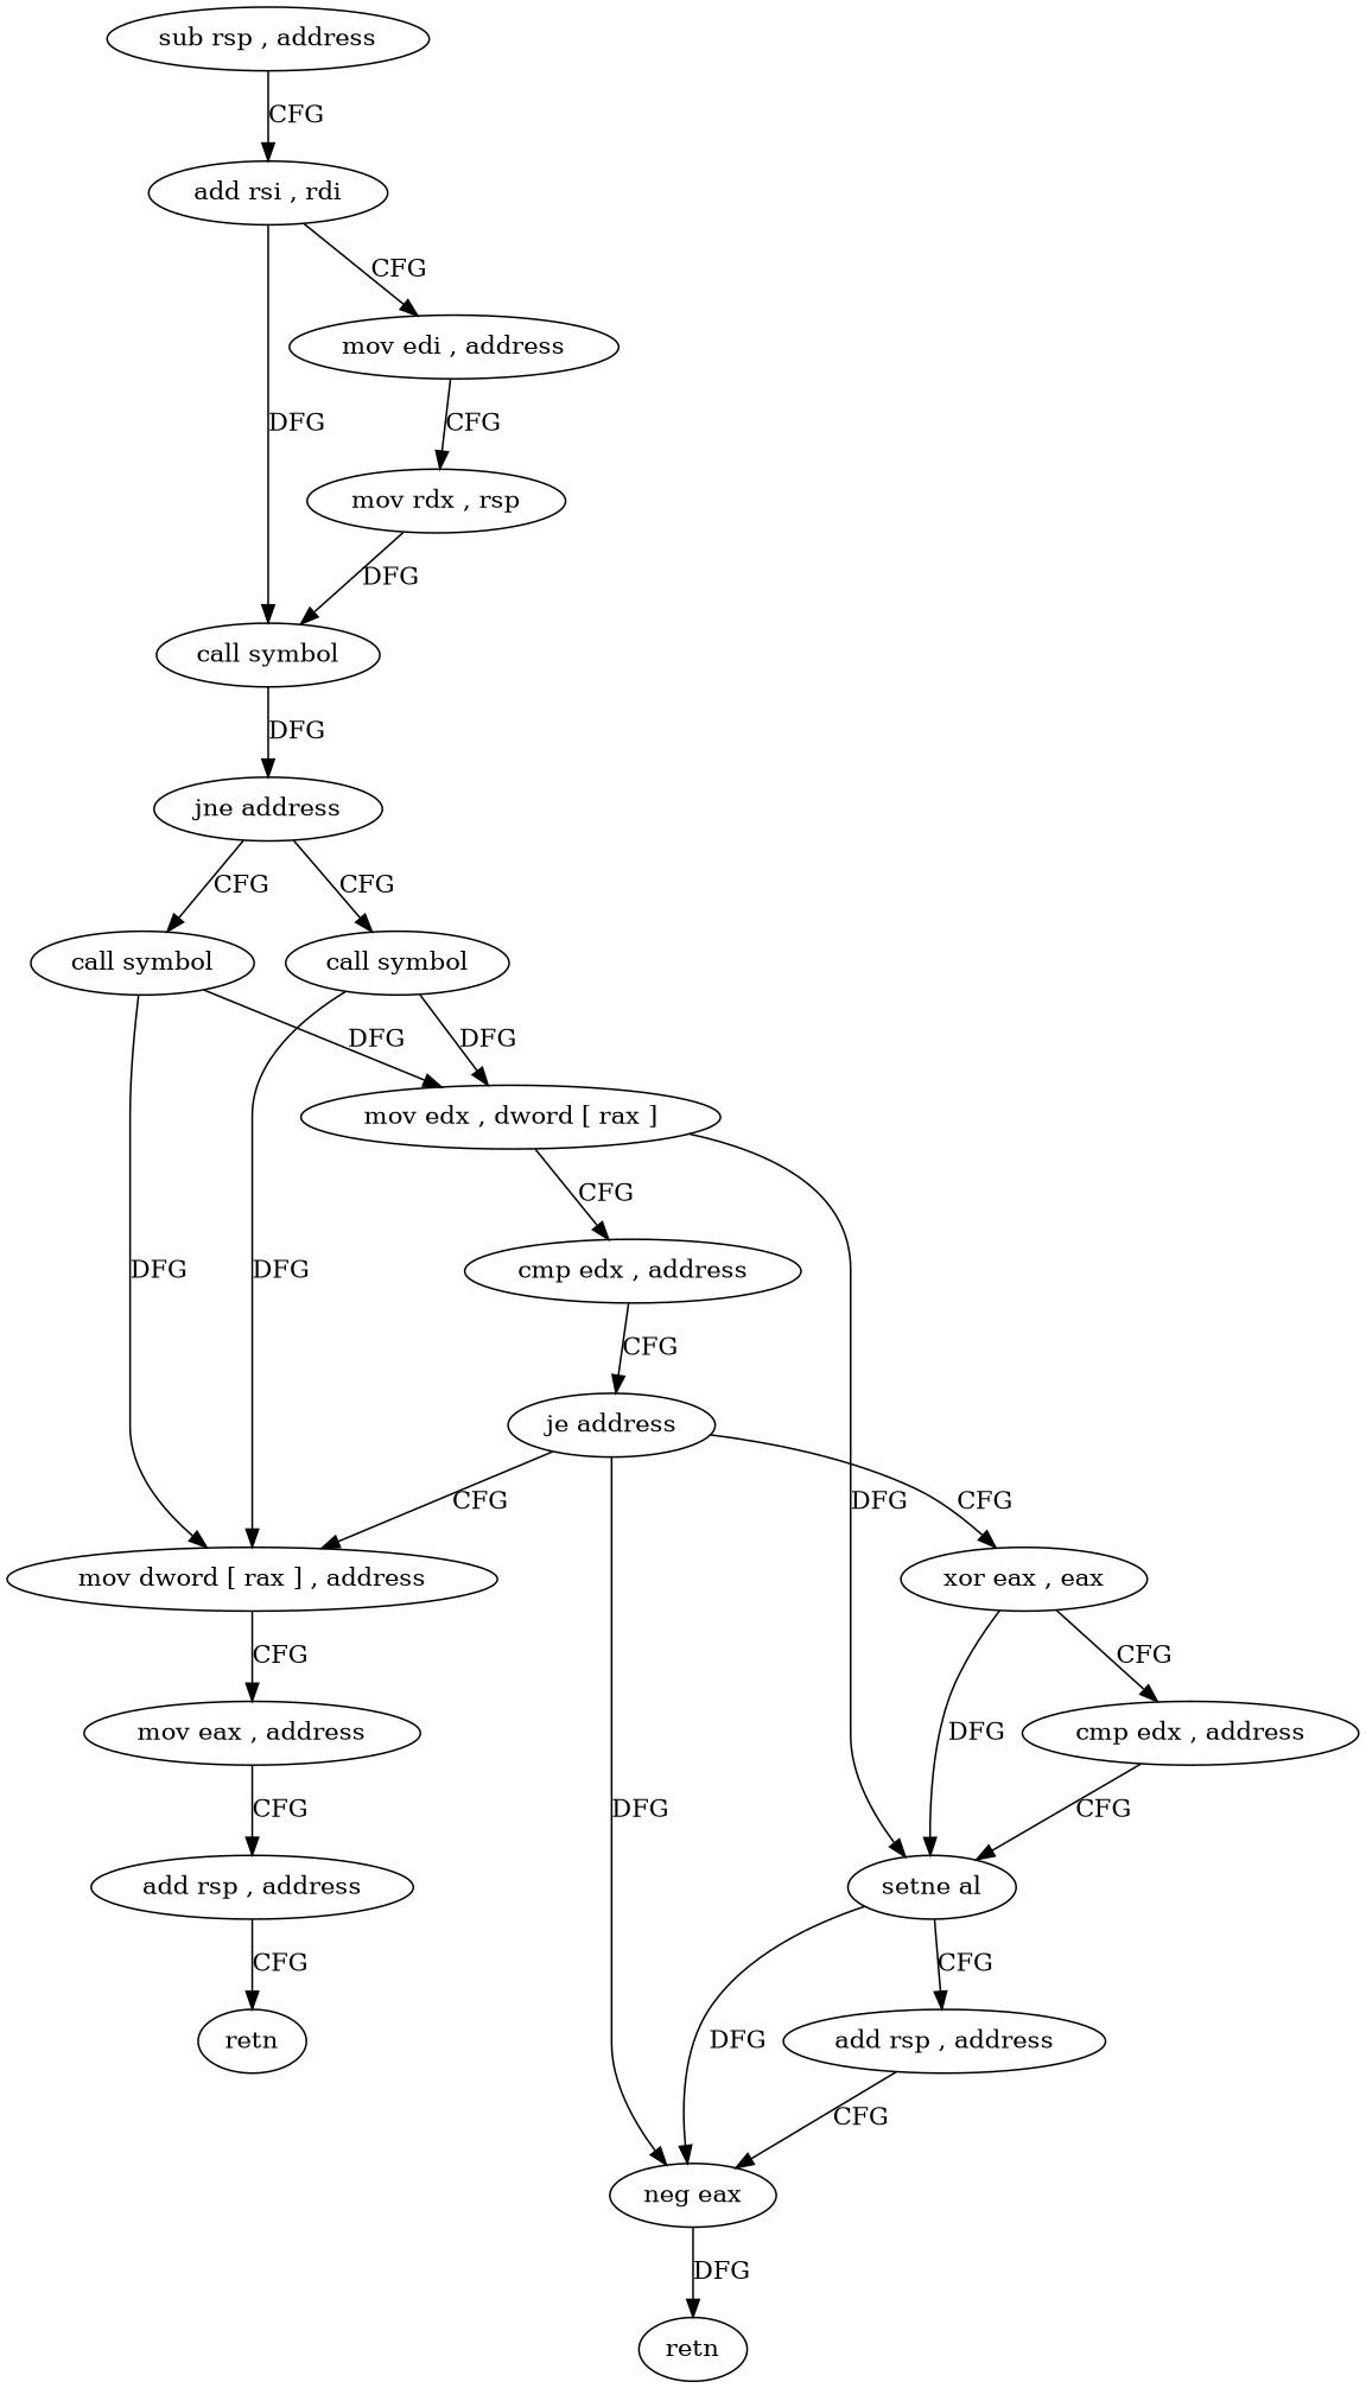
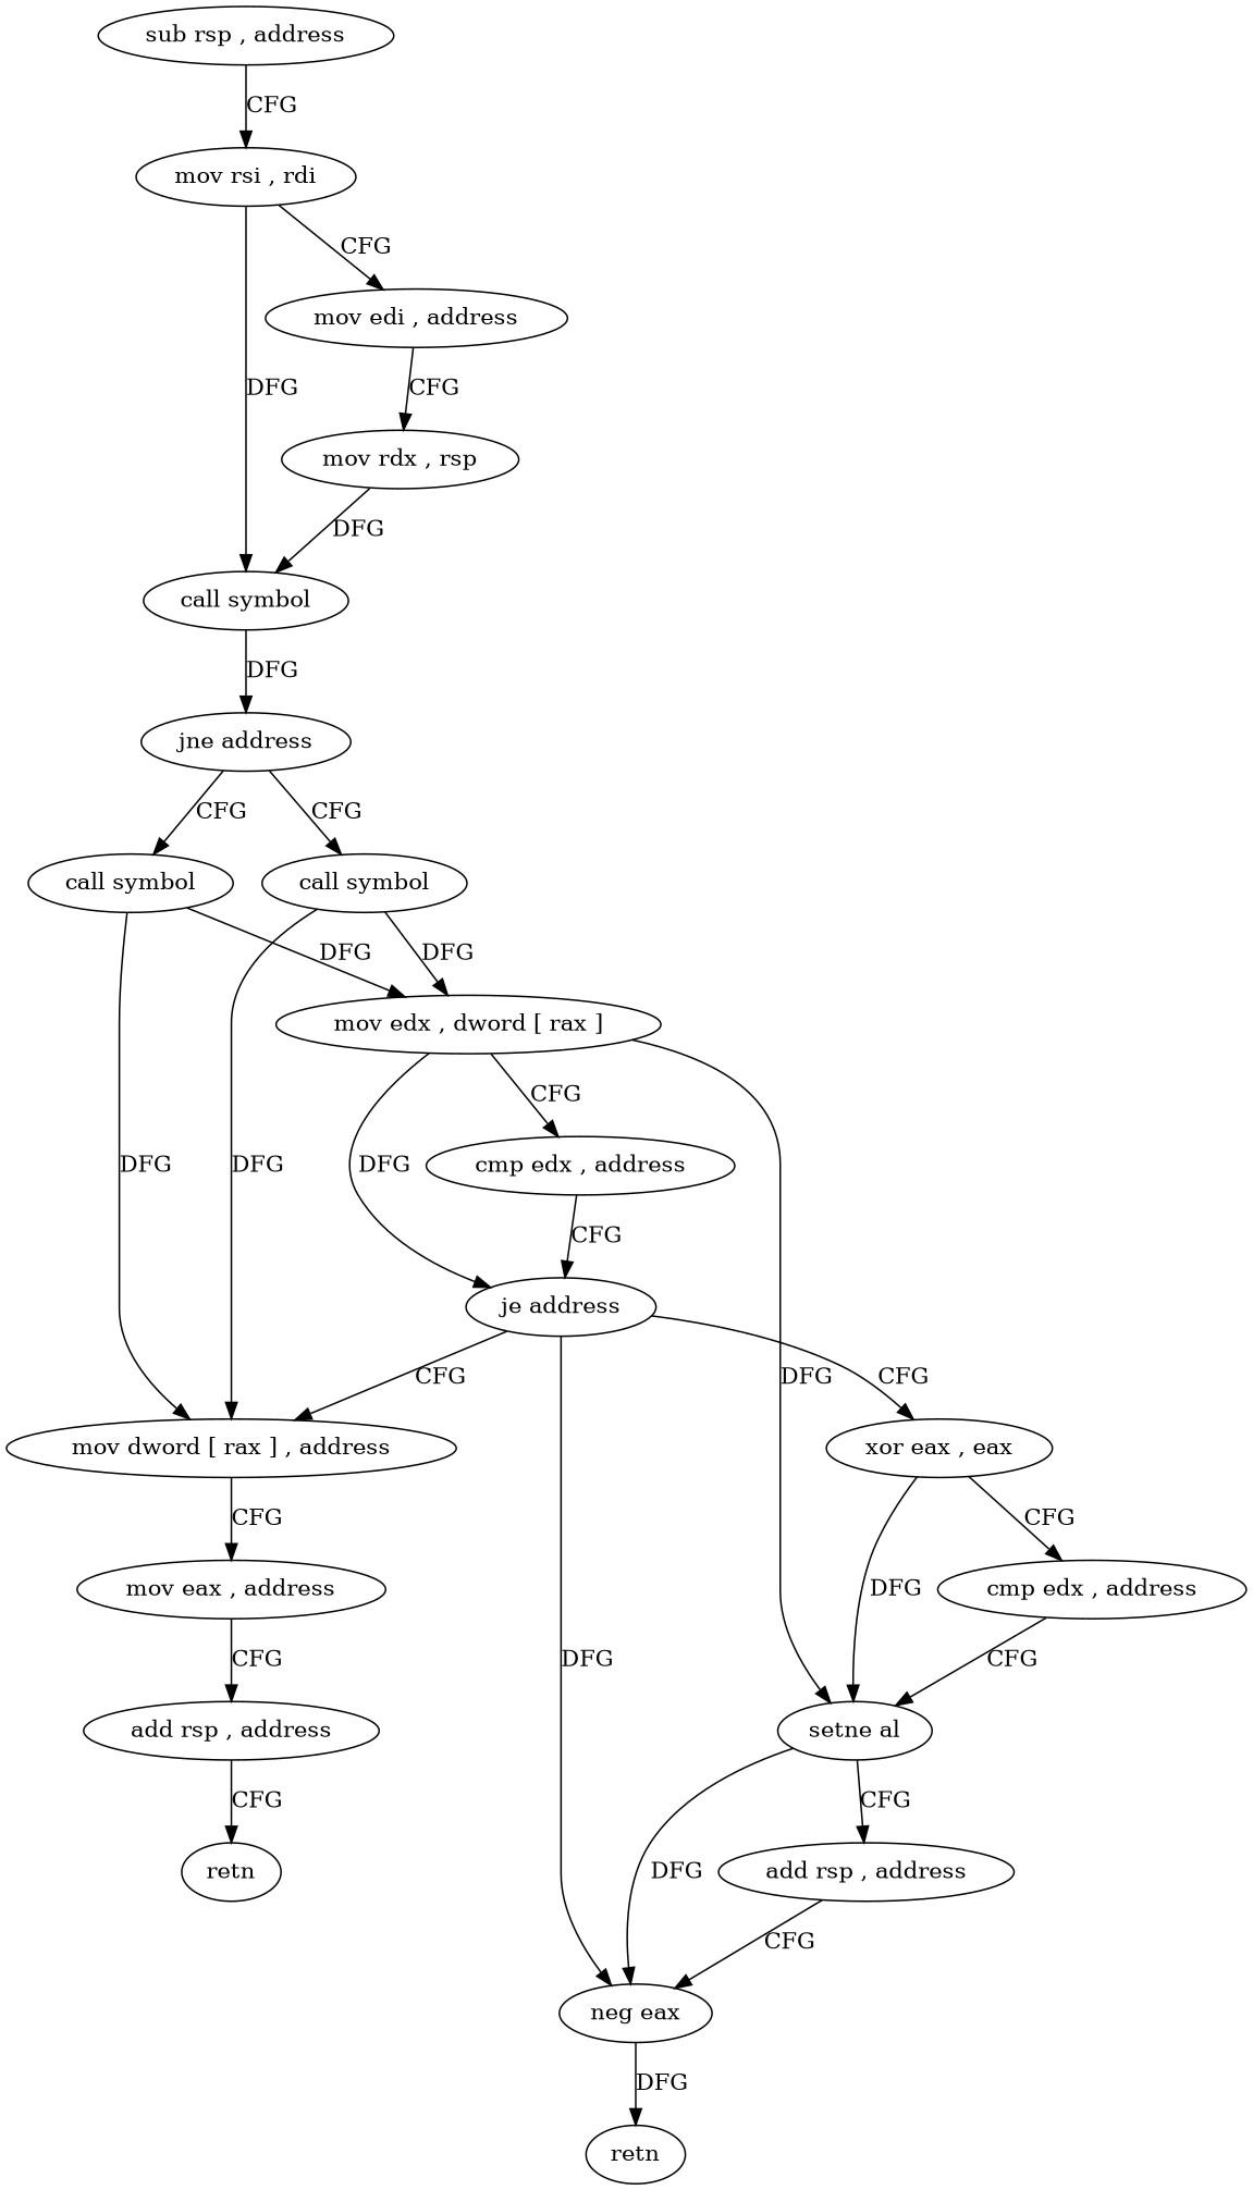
  digraph {
    n1 [label="sub rsp , address"]
-   n2 [label="add rsi , rdi"]
+   n2 [label="mov rsi , rdi"]
    n3 [label="mov edi , address"]
    n4 [label="call symbol"]
    n5 [label="mov rdx , rsp"]
    n6 [label="jne address"]
    n7 [label="call symbol"]
    n8 [label="call symbol"]
    n9 [label="mov edx , dword [ rax ]"]
    n10 [label="mov dword [ rax ] , address"]
    n11 [label="cmp edx , address"]
    n12 [label="je address"]
    n13 [label="setne al"]
    n14 [label="mov eax , address"]
    n15 [label="xor eax , eax"]
    n16 [label="neg eax"]
    n17 [label="add rsp , address"]
    n18 [label="cmp edx , address"]
    n19 [label="add rsp , address"]
    n20 [label=retn]
    n21 [label=retn]
    n1 -> n2 [label=CFG]
    n2 -> n3 [label=CFG]
    n2 -> n4 [label=DFG]
    n3 -> n5 [label=CFG]
    n4 -> n6 [label=DFG]
    n5 -> n4 [label=DFG]
    n6 -> n7 [label=CFG]
    n6 -> n8 [label=CFG]
    n7 -> n9 [label=DFG]
    n7 -> n10 [label=DFG]
    n8 -> n9 [label=DFG]
    n8 -> n10 [label=DFG]
    n9 -> n11 [label=CFG]
+   n9 -> n12 [label=DFG]
    n9 -> n13 [label=DFG]
    n10 -> n14 [label=CFG]
    n11 -> n12 [label=CFG]
    n12 -> n10 [label=CFG]
    n12 -> n15 [label=CFG]
    n12 -> n16 [label=DFG]
    n13 -> n16 [label=DFG]
    n13 -> n17 [label=CFG]
    n14 -> n19 [label=CFG]
    n15 -> n13 [label=DFG]
    n15 -> n18 [label=CFG]
    n16 -> n20 [label=DFG]
    n17 -> n16 [label=CFG]
    n18 -> n13 [label=CFG]
    n19 -> n21 [label=CFG]
  }
